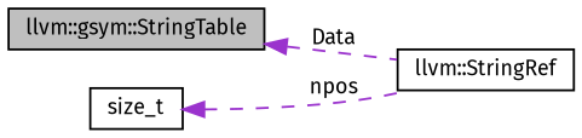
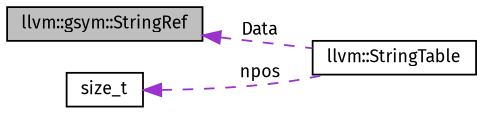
  digraph {
    fontname="Fira Sans"
    rankdir=LR
    node [color=black fontname="Fira Sans" fontsize=10 shape=box]
    edge [color=darkorchid3 dir=back fontname="Fira Sans" fontsize=10 labelfontname=Helvetica labelfontsize=10 style=dashed]
-   n1 [fillcolor=grey75 fontcolor=black height=0.2 label="llvm::gsym::StringTable" style=filled width=0.4]
-   n2 [height=0.2 label="llvm::StringRef" width=0.4]
+   n1 [fillcolor=grey75 fontcolor=black height=0.2 label="llvm::gsym::StringRef" style=filled width=0.4]
+   n2 [height=0.2 label="llvm::StringTable" width=0.4]
    n3 [height=0.2 label=size_t width=0.4]
    n1 -> n2 [label=" Data"]
    n3 -> n2 [label=" npos"]
  }
